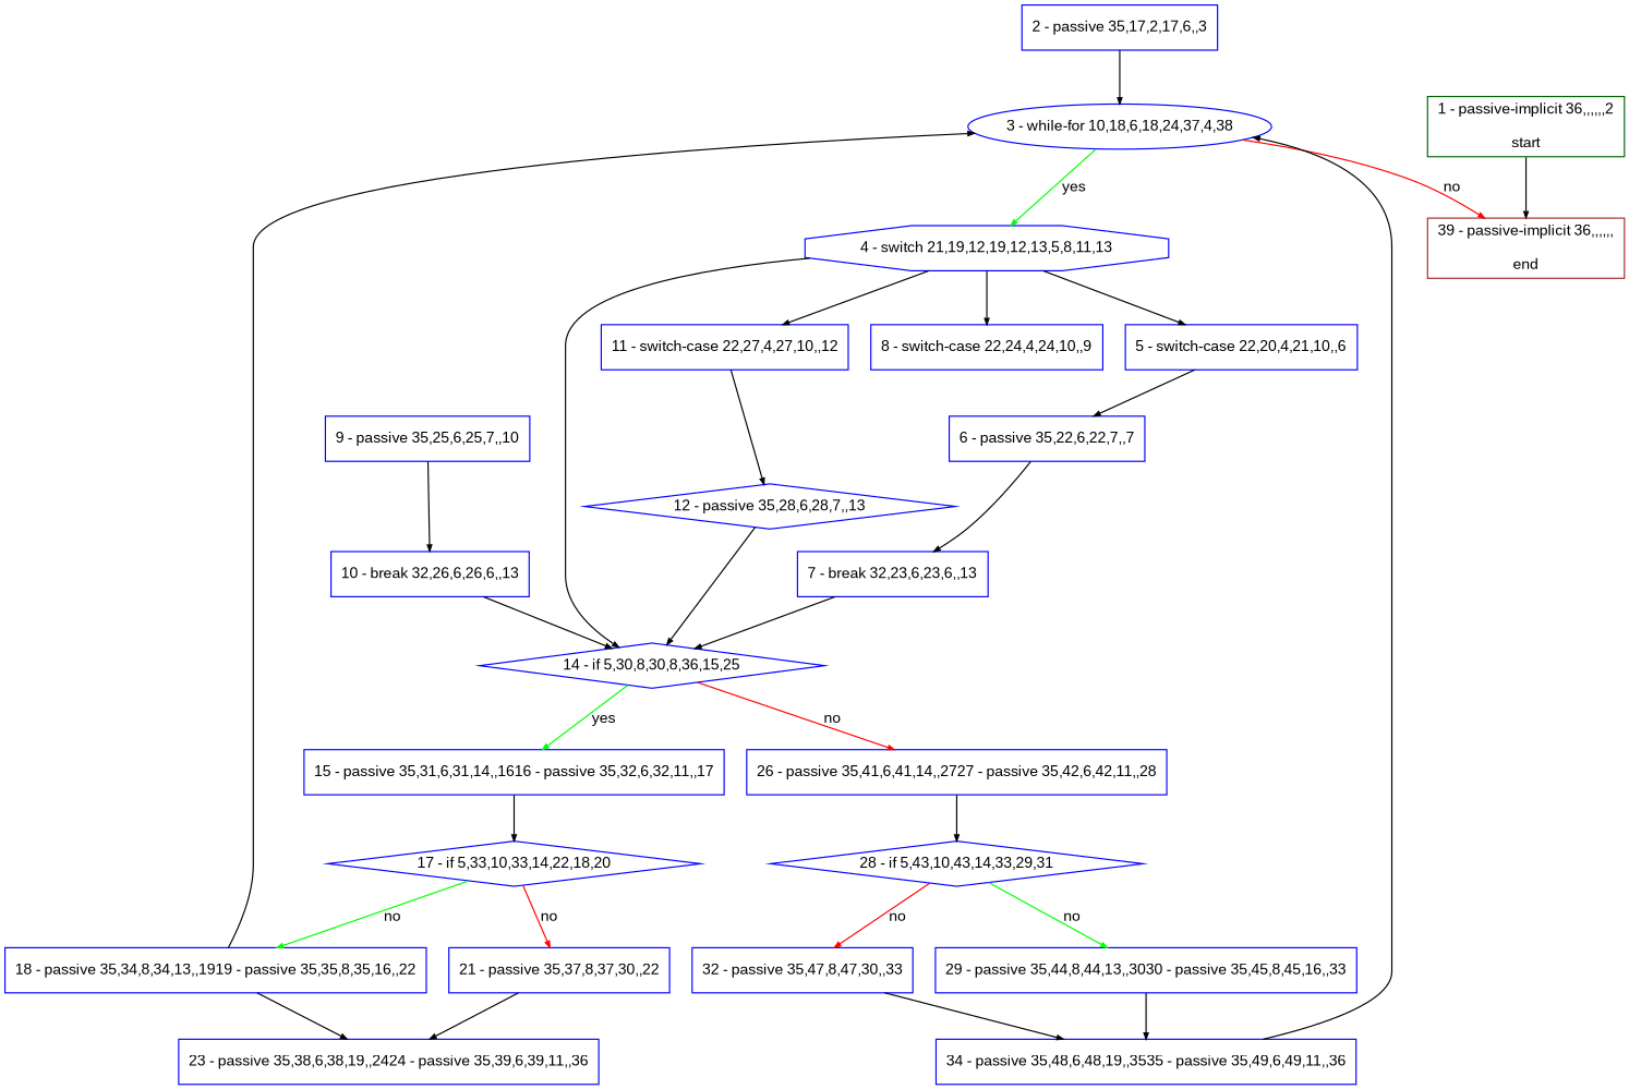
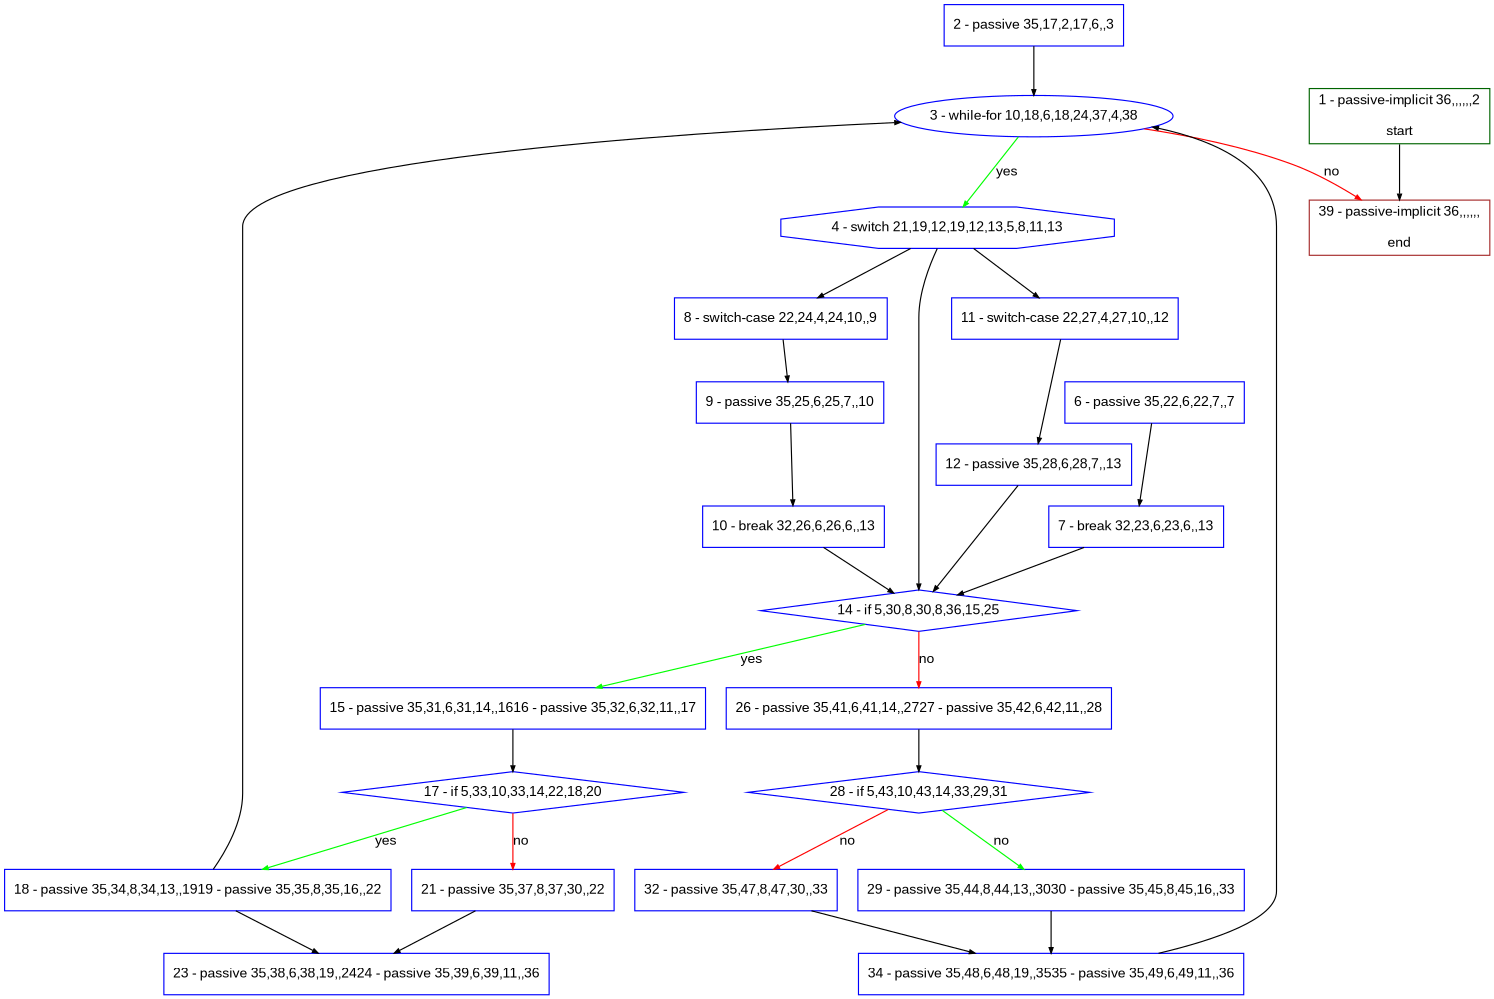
  digraph {
    bgcolor=white
    compound=true
    fillcolor="#FFFFCC"
    fontname=Arial
    fontsize=12
    pack=true
    packmode=clust
    style="rounded,filled"
    node [color="#0000ff" compound=true fillcolor="#ffffff" fixedsize=false fontname=Arial fontsize=12 node_initialized=no shape=box style=filled]
    edge [arrowhead=normal arrowsize=0.5 arrowtail=none color="#000000" compound=true dir=forward fontcolor=black fontname=Arial fontsize=12]
    n1 [label="2 - passive 35,17,2,17,6,,3"]
    n2 [label="3 - while-for 10,18,6,18,24,37,4,38" shape=oval]
    n3 [label="4 - switch 21,19,12,19,12,13,5,8,11,13" shape=octagon]
    n4 [color="#a52a2a" label="39 - passive-implicit 36,,,,,,\n\nend"]
    n5 [color="#006400" label="1 - passive-implicit 36,,,,,,2\n\nstart"]
-   n6 [label="5 - switch-case 22,20,4,21,10,,6"]
    n7 [label="8 - switch-case 22,24,4,24,10,,9"]
    n8 [label="11 - switch-case 22,27,4,27,10,,12"]
    n9 [label="14 - if 5,30,8,30,8,36,15,25" shape=diamond]
    n10 [label="6 - passive 35,22,6,22,7,,7"]
    n11 [label="9 - passive 35,25,6,25,7,,10"]
-   n12 [label="12 - passive 35,28,6,28,7,,13" shape=diamond]
+   n12 [label="12 - passive 35,28,6,28,7,,13"]
    n13 [label="15 - passive 35,31,6,31,14,,1616 - passive 35,32,6,32,11,,17"]
    n14 [label="26 - passive 35,41,6,41,14,,2727 - passive 35,42,6,42,11,,28"]
    n15 [label="7 - break 32,23,6,23,6,,13"]
    n16 [label="10 - break 32,26,6,26,6,,13"]
    n17 [label="17 - if 5,33,10,33,14,22,18,20" shape=diamond]
    n18 [label="28 - if 5,43,10,43,14,33,29,31" shape=diamond]
    n19 [label="18 - passive 35,34,8,34,13,,1919 - passive 35,35,8,35,16,,22"]
    n20 [label="21 - passive 35,37,8,37,30,,22"]
    n21 [label="29 - passive 35,44,8,44,13,,3030 - passive 35,45,8,45,16,,33"]
    n22 [label="32 - passive 35,47,8,47,30,,33"]
    n23 [label="23 - passive 35,38,6,38,19,,2424 - passive 35,39,6,39,11,,36"]
    n24 [label="34 - passive 35,48,6,48,19,,3535 - passive 35,49,6,49,11,,36"]
    n1 -> n2
    n2 -> n3 [color="#00ff00" label=yes]
    n2 -> n4 [color="#ff0000" label=no]
-   n3 -> n6
    n3 -> n7
    n3 -> n8
    n3 -> n9
    n5 -> n4
-   n6 -> n10
+   n7 -> n11
    n8 -> n12
    n9 -> n13 [color="#00ff00" label=yes]
    n9 -> n14 [color="#ff0000" label=no]
    n10 -> n15
    n11 -> n16
    n12 -> n9
    n13 -> n17
    n14 -> n18
    n15 -> n9
    n16 -> n9
-   n17 -> n19 [color="#00ff00" label=no]
+   n17 -> n19 [color="#00ff00" label=yes]
    n17 -> n20 [color="#ff0000" label=no]
    n18 -> n21 [color="#00ff00" label=no]
    n18 -> n22 [color="#ff0000" label=no]
    n19 -> n2
    n19 -> n23
    n20 -> n23
    n21 -> n24
    n22 -> n24
    n24 -> n2
  }
